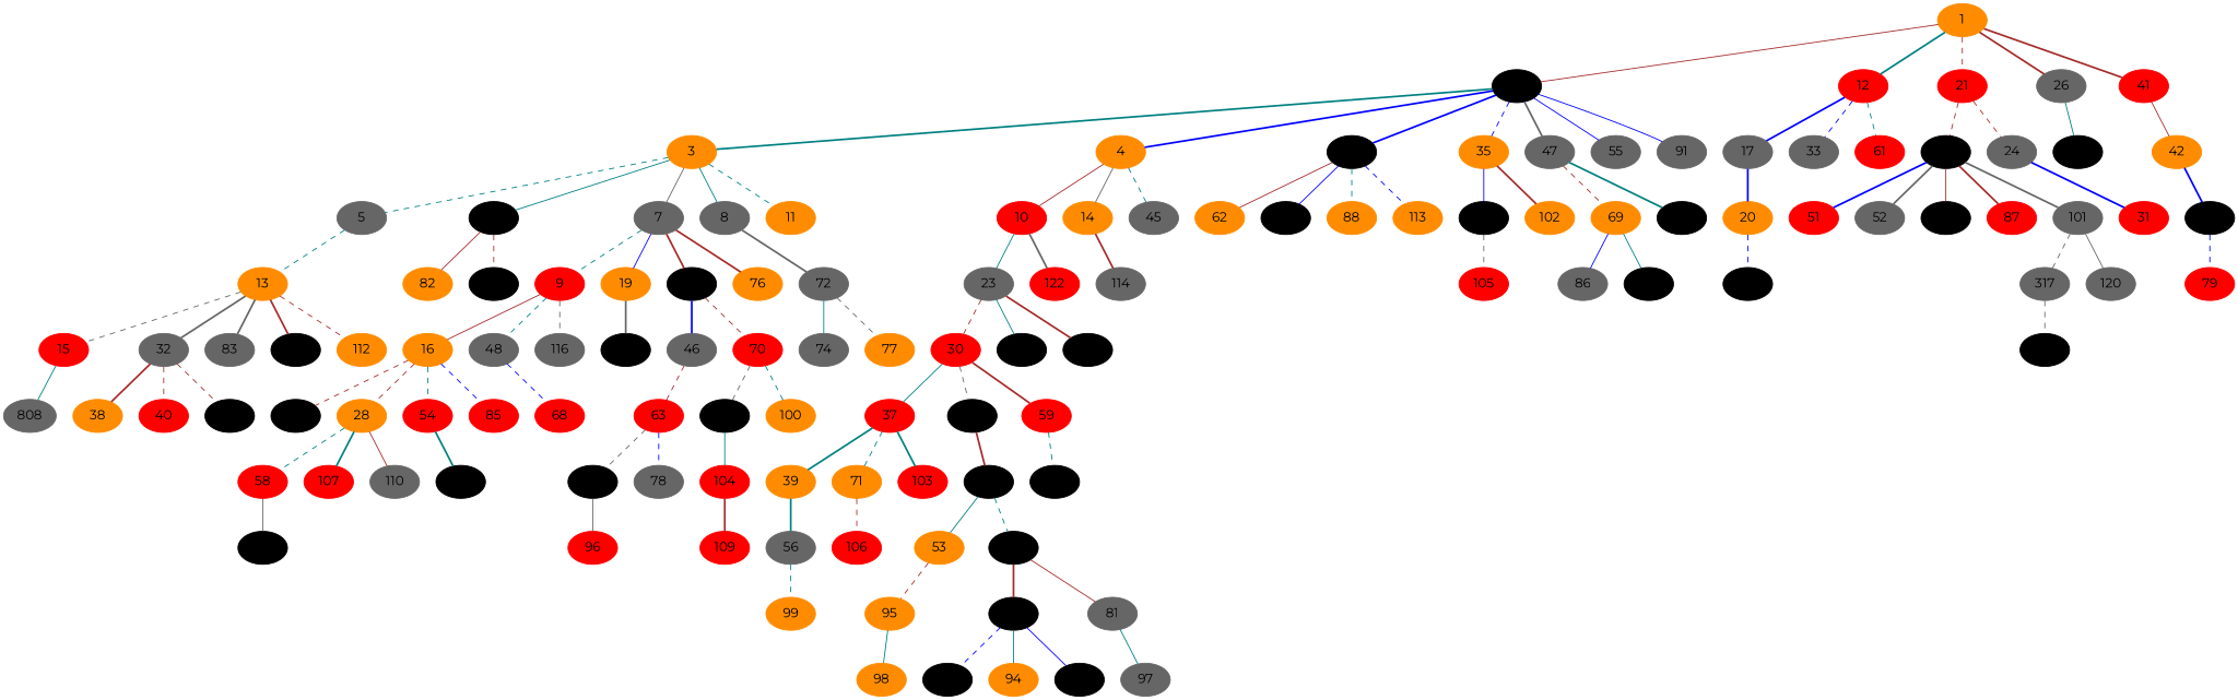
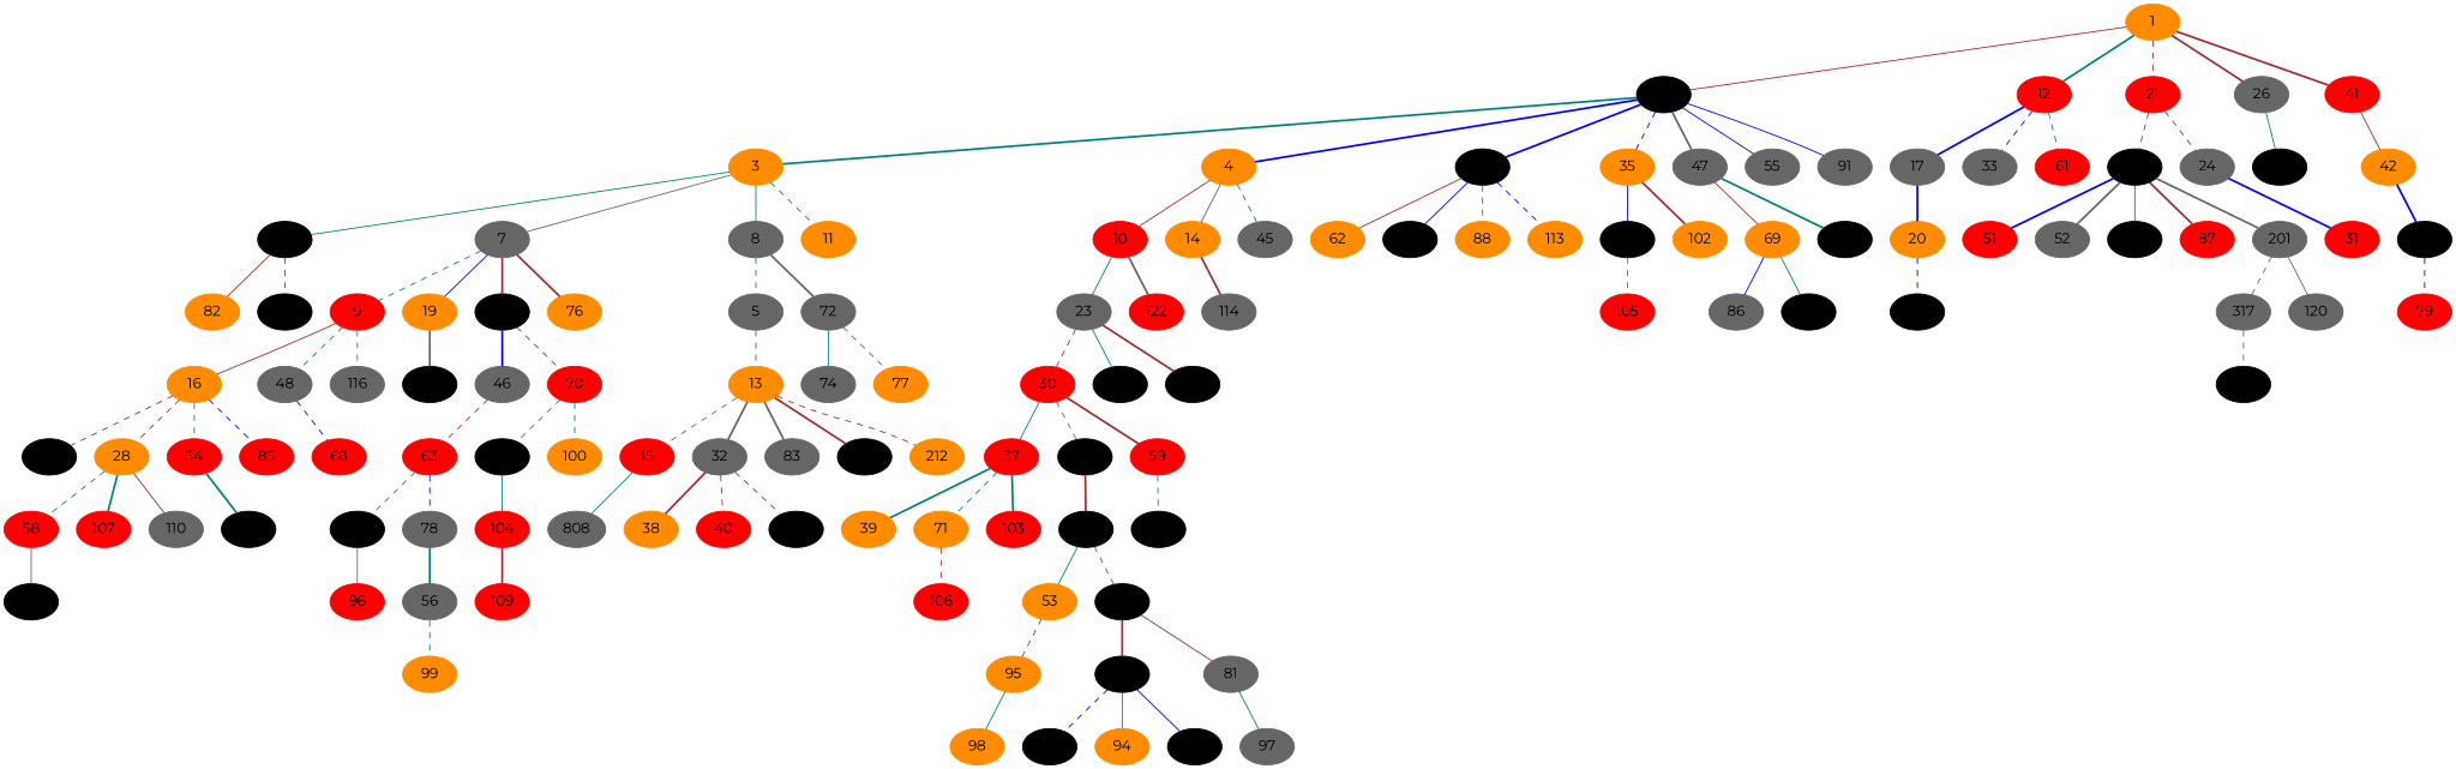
  graph {
    fontname=Montserrat
    node [color=black fontname=Montserrat style=filled]
    edge [color=brown fontname=Montserrat style=dashed]
    1 [color=darkorange]
    2
    12 [color=red]
    21 [color=red]
    26 [color=gray40]
    41 [color=red]
    3 [color=darkorange]
    4 [color=darkorange]
    34
    35 [color=darkorange]
    47 [color=gray40]
    55 [color=gray40]
    91 [color=gray40]
    17 [color=gray40]
    33 [color=gray40]
    61 [color=red]
    22
    24 [color=gray40]
    27
    42 [color=darkorange]
    5 [color=gray40]
    6
    7 [color=gray40]
    8 [color=gray40]
    11 [color=darkorange]
    10 [color=red]
    14 [color=darkorange]
    45 [color=gray40]
    62 [color=darkorange]
    75
    88 [color=darkorange]
    113 [color=darkorange]
    50
    102 [color=darkorange]
    69 [color=darkorange]
    80
    13 [color=darkorange]
    82 [color=darkorange]
    89
    9 [color=red]
    19 [color=darkorange]
    29
    76 [color=darkorange]
    72 [color=gray40]
    23 [color=gray40]
    122 [color=red]
    114 [color=gray40]
    15 [color=red]
    32 [color=gray40]
    83 [color=gray40]
    111
-   112 [color=darkorange]
+   112 [color=darkorange label=212]
    16 [color=darkorange]
    48 [color=gray40]
    116 [color=gray40]
    93
    46 [color=gray40]
    70 [color=red]
    74 [color=gray40]
    77 [color=darkorange]
    18
    28 [color=darkorange]
    54 [color=red]
    85 [color=red]
    68 [color=red]
    30 [color=red]
    36
    49
    20 [color=darkorange]
    n70 [color=gray40 label=808]
    38 [color=darkorange]
    40 [color=red]
    65
    58 [color=red]
    107 [color=red]
    110 [color=gray40]
    118
    25
    51 [color=red]
    52 [color=gray40]
    67
    87 [color=red]
-   101 [color=gray40]
+   101 [color=gray40 label=201]
    31 [color=red]
    n85 [color=gray40 label=317]
    120 [color=gray40]
    37 [color=red]
    43
    59 [color=red]
    119
    63 [color=red]
    92
    100 [color=darkorange]
    39 [color=darkorange]
    71 [color=darkorange]
    103 [color=red]
    44
    84
    105 [color=red]
    56 [color=gray40]
    106 [color=red]
    99 [color=darkorange]
    73
    79 [color=red]
    53 [color=darkorange]
    57
    95 [color=darkorange]
    60
    81 [color=gray40]
    64
    78 [color=gray40]
    86 [color=gray40]
    90
    98 [color=darkorange]
    66
    94 [color=darkorange]
    115
    97 [color=gray40]
    96 [color=red]
    104 [color=red]
    109 [color=red]
    121
    1 -- 2 [style=solid]
    1 -- 12 [color=teal style=bold]
    1 -- 21
    1 -- 26 [style=bold]
    1 -- 41 [style=bold]
    2 -- 3 [color=teal style=bold]
    2 -- 4 [color=blue style=bold]
    2 -- 34 [color=blue style=bold]
    2 -- 35 [color=blue]
    2 -- 47 [color=gray40 style=bold]
    2 -- 55 [color=blue style=solid]
    2 -- 91 [color=blue style=solid]
    12 -- 17 [color=blue style=bold]
    12 -- 33 [color=blue]
    12 -- 61 [color=teal]
    21 -- 22
    21 -- 24
    26 -- 27 [color=teal style=solid]
    41 -- 42 [style=solid]
-   3 -- 5 [color=teal]
+   8 -- 5 [color=teal]
    3 -- 6 [color=teal style=solid]
    3 -- 7 [color=gray40 style=solid]
    3 -- 8 [color=teal style=solid]
    3 -- 11 [color=teal]
    4 -- 10 [style=solid]
    4 -- 14 [color=gray40 style=solid]
    4 -- 45 [color=teal]
    34 -- 62 [style=solid]
    34 -- 75 [color=blue style=solid]
    34 -- 88 [color=teal]
    34 -- 113 [color=blue]
    35 -- 50 [color=blue style=solid]
    35 -- 102 [style=bold]
-   47 -- 69
+   47 -- 69 [style=solid]
    47 -- 80 [color=teal style=bold]
    17 -- 20 [color=blue style=bold]
    22 -- 51 [color=blue style=bold]
    22 -- 52 [color=gray40 style=bold]
    22 -- 67 [style=solid]
    22 -- 87 [style=bold]
    22 -- 101 [color=gray40 style=bold]
    24 -- 31 [color=blue style=bold]
    42 -- 73 [color=blue style=bold]
    5 -- 13 [color=teal]
    6 -- 82 [style=solid]
    6 -- 89
    7 -- 9 [color=teal]
    7 -- 19 [color=blue style=solid]
    7 -- 29 [style=bold]
    7 -- 76 [style=bold]
    8 -- 72 [color=gray40 style=bold]
    10 -- 23 [color=teal style=solid]
    10 -- 122 [color=gray40 style=bold]
    14 -- 114 [style=bold]
    50 -- 105 [color=gray40]
    69 -- 86 [color=blue style=solid]
    69 -- 90 [color=teal style=solid]
    13 -- 15 [color=gray40]
    13 -- 32 [color=gray40 style=bold]
    13 -- 83 [color=gray40 style=bold]
    13 -- 111 [style=bold]
    13 -- 112
    9 -- 16 [style=solid]
    9 -- 48 [color=teal]
    9 -- 116 [color=gray40]
    19 -- 93 [color=gray40 style=bold]
    29 -- 46 [color=blue style=bold]
    29 -- 70
    72 -- 74 [color=teal style=solid]
    72 -- 77 [color=gray40]
    23 -- 30
    23 -- 36 [color=teal style=solid]
    23 -- 49 [style=bold]
    15 -- n70 [color=teal style=solid]
    32 -- 38 [style=bold]
    32 -- 40
    32 -- 65
    16 -- 18
    16 -- 28
    16 -- 54 [color=teal]
    16 -- 85 [color=blue]
    48 -- 68 [color=blue]
    46 -- 63
    70 -- 92 [color=gray40]
    70 -- 100 [color=teal]
    28 -- 58 [color=teal]
    28 -- 107 [color=teal style=bold]
    28 -- 110 [style=solid]
    54 -- 118 [color=teal style=bold]
    30 -- 37 [color=teal style=solid]
    30 -- 43 [color=gray40]
    30 -- 59 [style=bold]
    20 -- 25 [color=blue]
    58 -- 119 [color=gray40 style=solid]
    101 -- n85 [color=gray40]
    101 -- 120 [color=gray40 style=solid]
    n85 -- 121 [color=gray40]
    37 -- 39 [color=teal style=bold]
    37 -- 71 [color=teal]
    37 -- 103 [color=teal style=bold]
    43 -- 44 [style=bold]
    59 -- 84 [color=teal]
    63 -- 64 [color=gray40]
    63 -- 78 [color=blue]
    92 -- 104 [color=teal style=solid]
-   39 -- 56 [color=teal style=bold]
+   78 -- 56 [color=teal style=bold]
    71 -- 106
    44 -- 53 [color=teal style=solid]
    44 -- 57 [color=teal]
    56 -- 99 [color=teal]
    73 -- 79 [color=blue]
    53 -- 95
    57 -- 60 [style=bold]
    57 -- 81 [style=solid]
    95 -- 98 [color=teal style=solid]
    60 -- 66 [color=blue]
    60 -- 94 [color=teal style=solid]
    60 -- 115 [color=blue style=solid]
    81 -- 97 [color=teal style=solid]
    64 -- 96 [color=gray40 style=solid]
    104 -- 109 [style=bold]
  }
